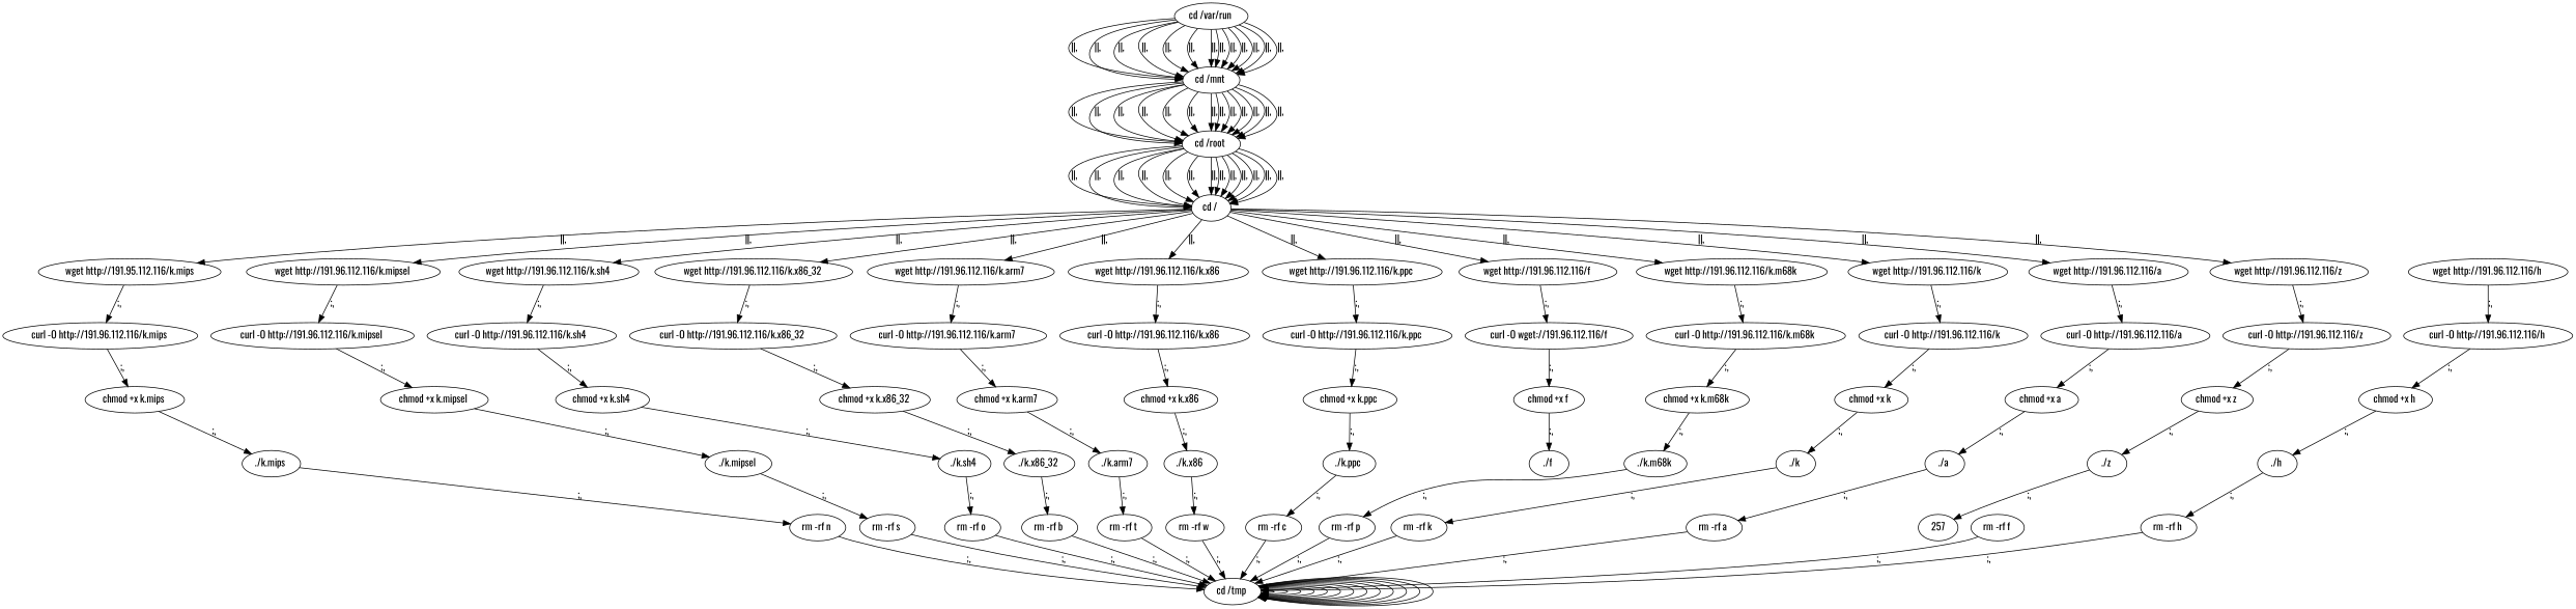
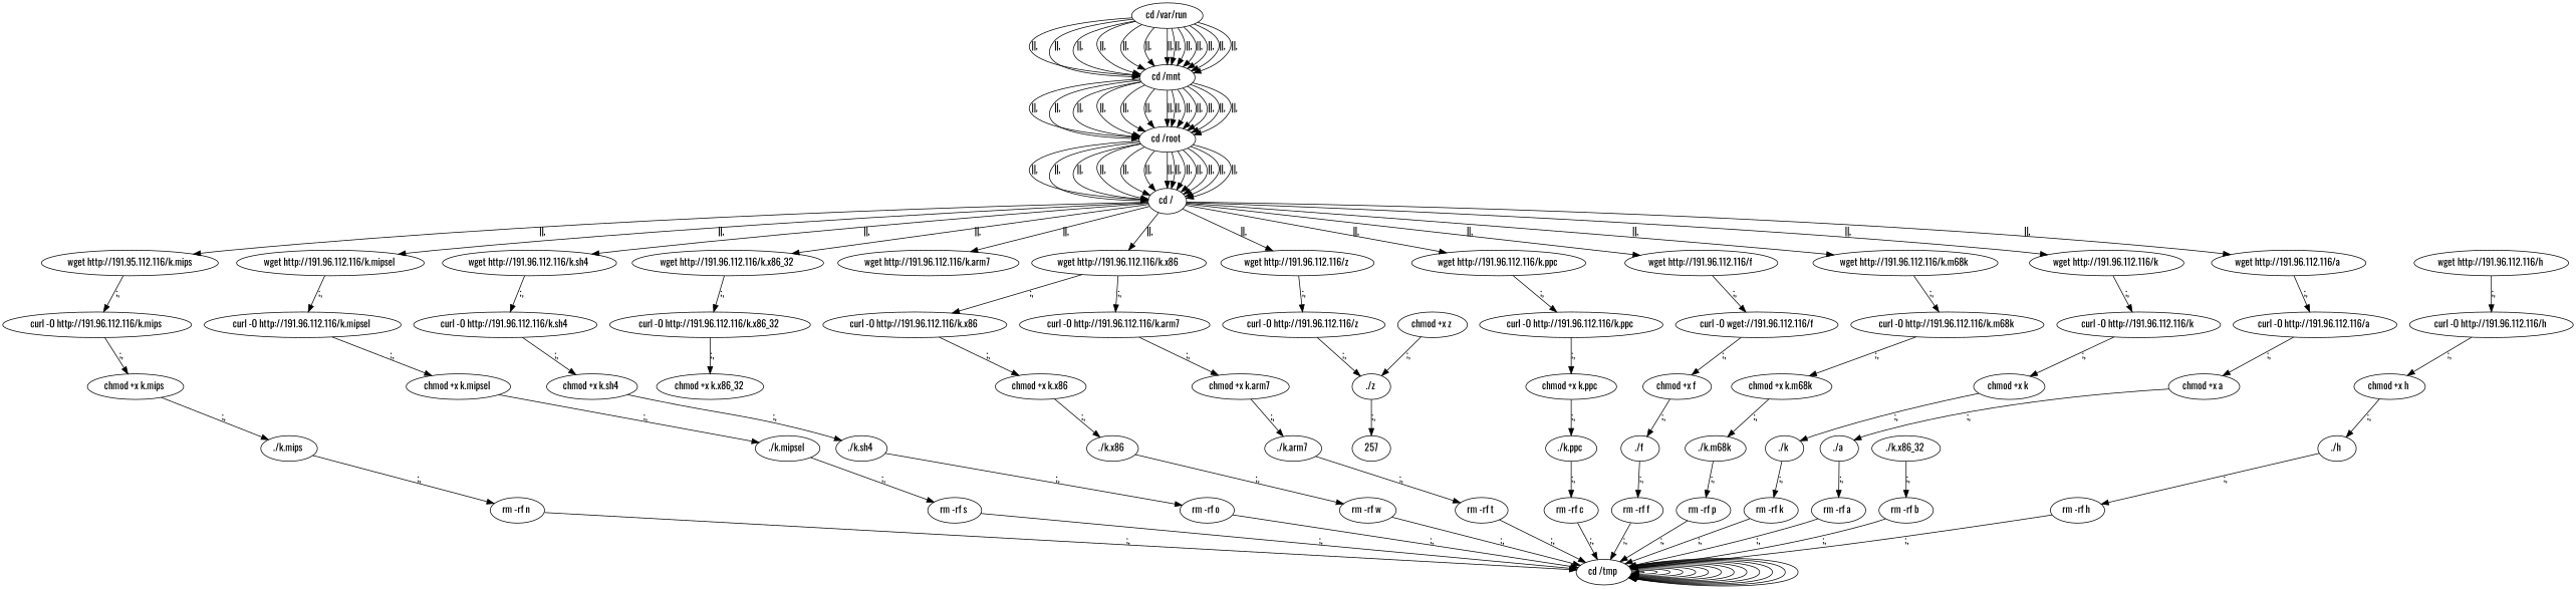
  digraph {
    fontname=Oswald
    node [fontname=Oswald]
    edge [fontname=Oswald]
    n1 [label="cd /tmp "]
    n2 [label="cd /var/run "]
    n3 [label="cd /mnt "]
    n4 [label="cd /root "]
    n5 [label="cd / "]
    n6 [label="wget http://191.95.112.116/k.mips"]
    n7 [label="wget http://191.96.112.116/k.mipsel "]
    n8 [label="wget http://191.96.112.116/k.sh4 "]
    n9 [label="wget http://191.96.112.116/k.x86_32 "]
    n10 [label="wget http://191.96.112.116/k.arm7 "]
    n11 [label="wget http://191.96.112.116/k.x86 "]
    n12 [label="wget http://191.96.112.116/k.ppc "]
    n13 [label="wget http://191.96.112.116/f "]
    n14 [label="wget http://191.96.112.116/k.m68k "]
    n15 [label="wget http://191.96.112.116/k "]
    n16 [label="wget http://191.96.112.116/a "]
    n17 [label="wget http://191.96.112.116/z "]
    n18 [label="curl -O http://191.96.112.116/k.mips "]
    n19 [label="curl -O http://191.96.112.116/k.mipsel "]
    n20 [label="curl -O http://191.96.112.116/k.sh4 "]
    n21 [label="curl -O http://191.96.112.116/k.x86_32 "]
    n22 [label="curl -O http://191.96.112.116/k.arm7 "]
    n23 [label="curl -O http://191.96.112.116/k.x86 "]
    n24 [label="curl -O http://191.96.112.116/k.ppc "]
    n25 [label="curl -O wget://191.96.112.116/f"]
    n26 [label="curl -O http://191.96.112.116/k.m68k "]
    n27 [label="curl -O http://191.96.112.116/k "]
    n28 [label="wget http://191.96.112.116/h "]
    n29 [label="curl -O http://191.96.112.116/h "]
    n30 [label="curl -O http://191.96.112.116/a "]
    n31 [label="curl -O http://191.96.112.116/z "]
    n32 [label="chmod +x k.mips "]
    n33 [label="./k.mips "]
    n34 [label="rm -rf n "]
    n35 [label="chmod +x k.mipsel "]
    n36 [label="./k.mipsel "]
    n37 [label="rm -rf s "]
    n38 [label="chmod +x k.sh4 "]
    n39 [label="./k.sh4 "]
    n40 [label="rm -rf o "]
    n41 [label="chmod +x k.x86_32 "]
    n42 [label="./k.x86_32 "]
    n43 [label="rm -rf b "]
    n44 [label="chmod +x k.arm7 "]
    n45 [label="./k.arm7 "]
    n46 [label="rm -rf t "]
    n47 [label="chmod +x k.x86 "]
    n48 [label="./k.x86 "]
    n49 [label="rm -rf w "]
    n50 [label="chmod +x k.ppc "]
    n51 [label="./k.ppc "]
    n52 [label="rm -rf c "]
    n53 [label="chmod +x f "]
    n54 [label="./f "]
    n55 [label="rm -rf f "]
    n56 [label="chmod +x k.m68k "]
    n57 [label="./k.m68k "]
    n58 [label="rm -rf p "]
    n59 [label="chmod +x k "]
    n60 [label="./k "]
    n61 [label="rm -rf k "]
    n62 [label="chmod +x h "]
    n63 [label="./h "]
    n64 [label="rm -rf h "]
    n65 [label="chmod +x a "]
    n66 [label="./a "]
    n67 [label="rm -rf a "]
    n68 [label="chmod +x z "]
    n69 [label="./z "]
    257
    n1 -> n1
    n1 -> n1
    n1 -> n1
    n1 -> n1
    n1 -> n1
    n1 -> n1
    n1 -> n1
    n1 -> n1
    n1 -> n1
    n1 -> n1
    n1 -> n1
    n1 -> n1
    n1 -> n1
    n2 -> n3 [label="||,"]
    n2 -> n3 [label="||,"]
    n2 -> n3 [label="||,"]
    n2 -> n3 [label="||,"]
    n2 -> n3 [label="||,"]
    n2 -> n3 [label="||,"]
    n2 -> n3 [label="||,"]
    n2 -> n3 [label="||,"]
    n2 -> n3 [label="||,"]
    n2 -> n3 [label="||,"]
    n2 -> n3 [label="||,"]
    n2 -> n3 [label="||,"]
    n2 -> n3 [label="||,"]
    n3 -> n4 [label="||,"]
    n3 -> n4 [label="||,"]
    n3 -> n4 [label="||,"]
    n3 -> n4 [label="||,"]
    n3 -> n4 [label="||,"]
    n3 -> n4 [label="||,"]
    n3 -> n4 [label="||,"]
    n3 -> n4 [label="||,"]
    n3 -> n4 [label="||,"]
    n3 -> n4 [label="||,"]
    n3 -> n4 [label="||,"]
    n3 -> n4 [label="||,"]
    n3 -> n4 [label="||,"]
    n4 -> n5 [label="||,"]
    n4 -> n5 [label="||,"]
    n4 -> n5 [label="||,"]
    n4 -> n5 [label="||,"]
    n4 -> n5 [label="||,"]
    n4 -> n5 [label="||,"]
    n4 -> n5 [label="||,"]
    n4 -> n5 [label="||,"]
    n4 -> n5 [label="||,"]
    n4 -> n5 [label="||,"]
    n4 -> n5 [label="||,"]
    n4 -> n5 [label="||,"]
    n4 -> n5 [label="||,"]
    n5 -> n6 [label="||,"]
    n5 -> n7 [label="||,"]
    n5 -> n8 [label="||,"]
    n5 -> n9 [label="||,"]
    n5 -> n10 [label="||,"]
    n5 -> n11 [label="||,"]
    n5 -> n12 [label="||,"]
    n5 -> n13 [label="||,"]
    n5 -> n14 [label="||,"]
    n5 -> n15 [label="||,"]
    n5 -> n16 [label="||,"]
    n5 -> n17 [label="||,"]
    n6 -> n18 [label=";,"]
    n7 -> n19 [label=";,"]
    n8 -> n20 [label=";,"]
    n9 -> n21 [label=";,"]
-   n10 -> n22 [label=";,"]
+   n11 -> n22 [label=";,"]
    n11 -> n23 [label=";,"]
    n12 -> n24 [label=";,"]
    n13 -> n25 [label=";,"]
    n14 -> n26 [label=";,"]
    n15 -> n27 [label=";,"]
    n16 -> n30 [label=";,"]
    n17 -> n31 [label=";,"]
    n18 -> n32 [label=";,"]
    n19 -> n35 [label=";,"]
    n20 -> n38 [label=";,"]
    n21 -> n41 [label=";,"]
    n22 -> n44 [label=";,"]
    n23 -> n47 [label=";,"]
    n24 -> n50 [label=";,"]
    n25 -> n53 [label=";,"]
    n26 -> n56 [label=";,"]
    n27 -> n59 [label=";,"]
    n28 -> n29 [label=";,"]
    n29 -> n62 [label=";,"]
    n30 -> n65 [label=";,"]
-   n31 -> n68 [label=";,"]
+   n31 -> n69 [label=";,"]
    n32 -> n33 [label=";,"]
    n33 -> n34 [label=";,"]
    n34 -> n1 [label=";,"]
    n35 -> n36 [label=";,"]
    n36 -> n37 [label=";,"]
    n37 -> n1 [label=";,"]
    n38 -> n39 [label=";,"]
    n39 -> n40 [label=";,"]
    n40 -> n1 [label=";,"]
-   n41 -> n42 [label=";,"]
    n42 -> n43 [label=";,"]
    n43 -> n1 [label=";,"]
    n44 -> n45 [label=";,"]
    n45 -> n46 [label=";,"]
    n46 -> n1 [label=";,"]
    n47 -> n48 [label=";,"]
    n48 -> n49 [label=";,"]
    n49 -> n1 [label=";,"]
    n50 -> n51 [label=";,"]
    n51 -> n52 [label=";,"]
    n52 -> n1 [label=";,"]
    n53 -> n54 [label=";,"]
+   n54 -> n55 [label=";,"]
    n55 -> n1 [label=";,"]
    n56 -> n57 [label=";,"]
    n57 -> n58 [label=";,"]
    n58 -> n1 [label=";,"]
    n59 -> n60 [label=";,"]
    n60 -> n61 [label=";,"]
    n61 -> n1 [label=";,"]
    n62 -> n63 [label=";,"]
    n63 -> n64 [label=";,"]
    n64 -> n1 [label=";,"]
    n65 -> n66 [label=";,"]
    n66 -> n67 [label=";,"]
    n67 -> n1 [label=";,"]
    n68 -> n69 [label=";,"]
    n69 -> 257 [label=";,"]
  }
